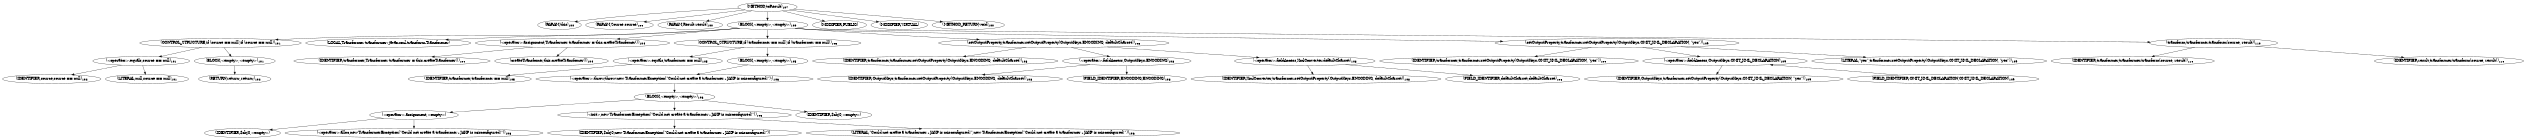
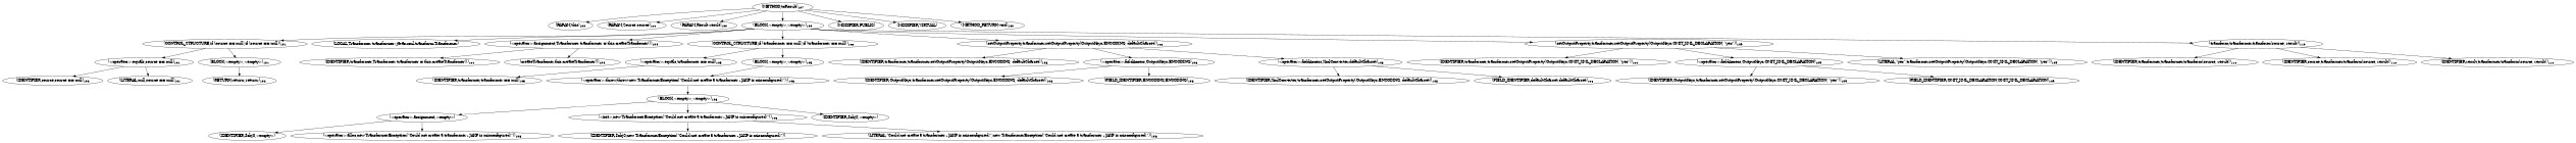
  digraph {
    n1 [label=<(METHOD,toResult)<SUB>107</SUB>>]
    n2 [label=<(PARAM,this)<SUB>100</SUB>>]
    n3 [label=<(PARAM,Source source)<SUB>100</SUB>>]
    n4 [label=<(PARAM,Result result)<SUB>100</SUB>>]
    n5 [label=<(BLOCK,&lt;empty&gt;,&lt;empty&gt;)<SUB>100</SUB>>]
    n6 [label=<(MODIFIER,PUBLIC)>]
    n7 [label=<(MODIFIER,VIRTUAL)>]
    n8 [label=<(METHOD_RETURN,void)<SUB>100</SUB>>]
    n9 [label=<(CONTROL_STRUCTURE,if (source == null),if (source == null))<SUB>101</SUB>>]
    n10 [label=<(LOCAL,Transformer transformer: javax.xml.transform.Transformer)>]
    n11 [label=<(&lt;operator&gt;.assignment,Transformer transformer = this.createTransfomer())<SUB>104</SUB>>]
    n12 [label=<(CONTROL_STRUCTURE,if (transformer == null),if (transformer == null))<SUB>105</SUB>>]
    n13 [label=<(setOutputProperty,transformer.setOutputProperty(OutputKeys.ENCODING, defaultCharset))<SUB>108</SUB>>]
    n14 [label=<(setOutputProperty,transformer.setOutputProperty(OutputKeys.OMIT_XML_DECLARATION, &quot;yes&quot;))<SUB>109</SUB>>]
    n15 [label=<(transform,transformer.transform(source, result))<SUB>110</SUB>>]
    n16 [label=<(&lt;operator&gt;.equals,source == null)<SUB>101</SUB>>]
    n17 [label=<(BLOCK,&lt;empty&gt;,&lt;empty&gt;)<SUB>101</SUB>>]
    n18 [label=<(IDENTIFIER,transformer,Transformer transformer = this.createTransfomer())<SUB>104</SUB>>]
    n19 [label=<(createTransfomer,this.createTransfomer())<SUB>104</SUB>>]
    n20 [label=<(&lt;operator&gt;.equals,transformer == null)<SUB>105</SUB>>]
    n21 [label=<(BLOCK,&lt;empty&gt;,&lt;empty&gt;)<SUB>105</SUB>>]
    n22 [label=<(IDENTIFIER,transformer,transformer.setOutputProperty(OutputKeys.ENCODING, defaultCharset))<SUB>108</SUB>>]
    n23 [label=<(&lt;operator&gt;.fieldAccess,OutputKeys.ENCODING)<SUB>108</SUB>>]
    n24 [label=<(&lt;operator&gt;.fieldAccess,XmlConverter.defaultCharset)<SUB>108</SUB>>]
    n25 [label=<(IDENTIFIER,transformer,transformer.setOutputProperty(OutputKeys.OMIT_XML_DECLARATION, &quot;yes&quot;))<SUB>109</SUB>>]
    n26 [label=<(&lt;operator&gt;.fieldAccess,OutputKeys.OMIT_XML_DECLARATION)<SUB>109</SUB>>]
    n27 [label=<(LITERAL,&quot;yes&quot;,transformer.setOutputProperty(OutputKeys.OMIT_XML_DECLARATION, &quot;yes&quot;))<SUB>109</SUB>>]
    n28 [label=<(IDENTIFIER,transformer,transformer.transform(source, result))<SUB>110</SUB>>]
+   n29 [label=<(IDENTIFIER,source,transformer.transform(source, result))<SUB>110</SUB>>]
    n30 [label=<(IDENTIFIER,result,transformer.transform(source, result))<SUB>110</SUB>>]
    n31 [label=<(IDENTIFIER,source,source == null)<SUB>102</SUB>>]
    n32 [label=<(LITERAL,null,source == null)<SUB>101</SUB>>]
    n33 [label=<(RETURN,return;,return;)<SUB>102</SUB>>]
    n34 [label=<(IDENTIFIER,transformer,transformer == null)<SUB>105</SUB>>]
    n35 [label=<(&lt;operator&gt;.throw,throw new TransformerException(&quot;Could not create a transformer - JAXP is misconfigured!&quot;);)<SUB>106</SUB>>]
    n36 [label=<(BLOCK,&lt;empty&gt;,&lt;empty&gt;)<SUB>106</SUB>>]
    n37 [label=<(&lt;operator&gt;.assignment,&lt;empty&gt;)>]
    n38 [label=<(&lt;init&gt;,new TransformerException(&quot;Could not create a transformer - JAXP is misconfigured!&quot;))<SUB>106</SUB>>]
    n39 [label=<(IDENTIFIER,$obj0,&lt;empty&gt;)>]
    n40 [label=<(IDENTIFIER,$obj0,&lt;empty&gt;)>]
    n41 [label=<(&lt;operator&gt;.alloc,new TransformerException(&quot;Could not create a transformer - JAXP is misconfigured!&quot;))<SUB>106</SUB>>]
    n42 [label=<(IDENTIFIER,$obj0,new TransformerException(&quot;Could not create a transformer - JAXP is misconfigured!&quot;))>]
    n43 [label=<(LITERAL,&quot;Could not create a transformer - JAXP is misconfigured!&quot;,new TransformerException(&quot;Could not create a transformer - JAXP is misconfigured!&quot;))<SUB>106</SUB>>]
    n44 [label=<(IDENTIFIER,OutputKeys,transformer.setOutputProperty(OutputKeys.ENCODING, defaultCharset))<SUB>108</SUB>>]
    n45 [label=<(FIELD_IDENTIFIER,ENCODING,ENCODING)<SUB>108</SUB>>]
    n46 [label=<(IDENTIFIER,XmlConverter,transformer.setOutputProperty(OutputKeys.ENCODING, defaultCharset))<SUB>108</SUB>>]
    n47 [label=<(FIELD_IDENTIFIER,defaultCharset,defaultCharset)<SUB>108</SUB>>]
    n48 [label=<(IDENTIFIER,OutputKeys,transformer.setOutputProperty(OutputKeys.OMIT_XML_DECLARATION, &quot;yes&quot;))<SUB>109</SUB>>]
    n49 [label=<(FIELD_IDENTIFIER,OMIT_XML_DECLARATION,OMIT_XML_DECLARATION)<SUB>109</SUB>>]
    n1 -> n2
    n1 -> n3
    n1 -> n4
    n1 -> n5
    n1 -> n6
    n1 -> n7
    n1 -> n8
    n5 -> n9
    n5 -> n10
    n5 -> n11
    n5 -> n12
    n5 -> n13
    n5 -> n14
    n5 -> n15
    n9 -> n16
    n9 -> n17
    n11 -> n18
    n11 -> n19
    n12 -> n20
    n12 -> n21
    n13 -> n22
    n13 -> n23
    n13 -> n24
    n14 -> n25
    n14 -> n26
    n14 -> n27
    n15 -> n28
+   n15 -> n29
    n15 -> n30
    n16 -> n31
    n16 -> n32
    n17 -> n33
    n20 -> n34
    n21 -> n35
    n23 -> n44
    n23 -> n45
    n24 -> n46
    n24 -> n47
    n26 -> n48
-   n49 -> n26
+   n26 -> n49
    n35 -> n36
    n36 -> n37
    n36 -> n38
    n36 -> n39
    n37 -> n40
    n37 -> n41
    n38 -> n42
    n38 -> n43
  }
